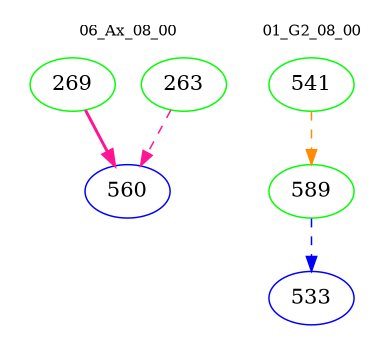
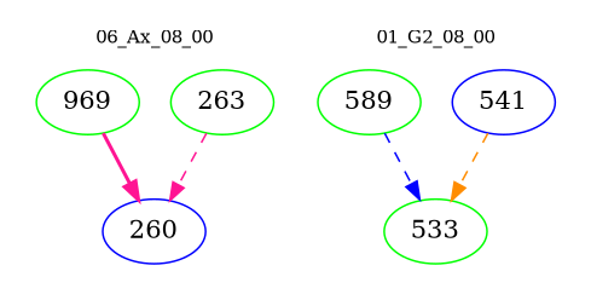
  digraph {
    node [color=green]
    edge [color=deeppink style=dashed]
    n1 [label=263]
-   n2 [color=blue label=560]
-   n3 [label=269]
-   n4 [label=541]
-   n5 [color=blue label=533]
+   n2 [color=blue label=260]
+   n3 [label=969]
+   n4 [color=blue label=541]
+   n5 [label=533]
    n6 [label=589]
    subgraph cluster_1 {
      color=white
      fontsize=10
      label="06_Ax_08_00"
      n1
      n2
      n3
    }
    subgraph cluster_2 {
      color=white
      fontsize=10
      label="01_G2_08_00"
      n4
      n5
      n6
    }
    n1 -> n2
    n3 -> n2 [style=bold]
-   n4 -> n6 [color=darkorange]
+   n4 -> n5 [color=darkorange]
    n6 -> n5 [color=blue]
  }
